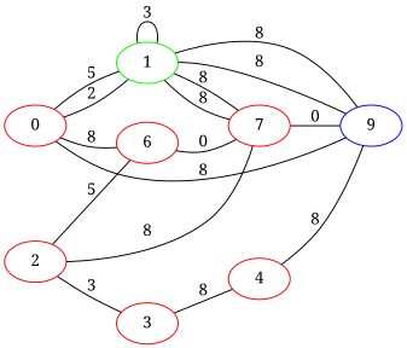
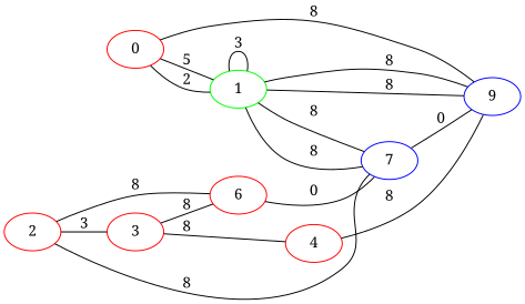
  graph {
    fontname="Noto Serif"
    rankdir=LR
    node [color=red fontname="Noto Serif" weight=1]
    edge [fontname="Noto Serif"]
    1 [color=green weight=2]
    0
    6 [weight=3]
    n4 [color=blue label=9 weight=3]
-   7 [weight=3]
+   7 [color=blue weight=3]
    2
    3
    4
    1 -- 1 [label=3]
    1 -- n4 [label=8]
    1 -- n4 [label=8]
    1 -- 7 [label=8]
    1 -- 7 [label=8]
    0 -- 1 [label=2]
    0 -- 1 [label=5]
-   0 -- 6 [label=8]
+   3 -- 6 [label=8]
    0 -- n4 [label=8]
    6 -- 7 [label=0]
    7 -- n4 [label=0]
-   2 -- 6 [label=5]
+   2 -- 6 [label=8]
    2 -- 7 [label=8]
    2 -- 3 [label=3]
    3 -- 4 [label=8]
    4 -- n4 [label=8]
  }
